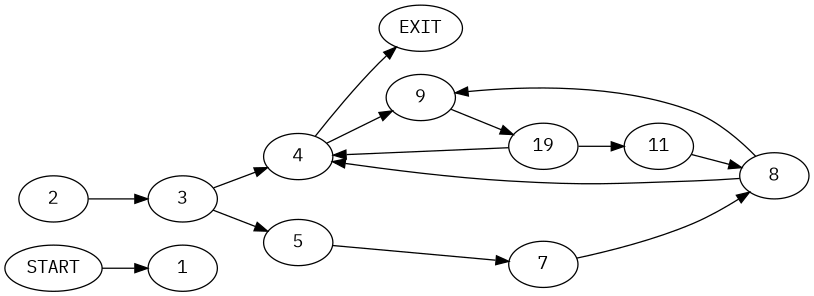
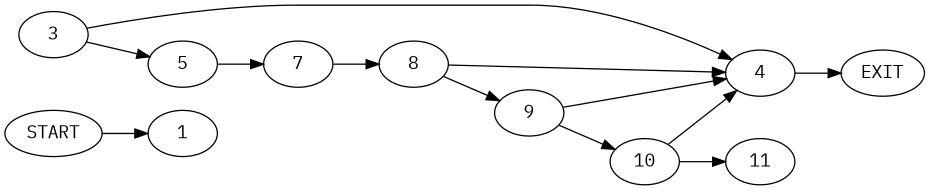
  digraph {
    fontname="IBM Plex Mono"
    rankdir=LR
    node [fontname="IBM Plex Mono"]
    edge [fontname="IBM Plex Mono"]
    n1 [label=START]
    1
-   2
    3
    4
    5
    n7 [label=EXIT]
    7
    8
    9
-   10 [label=19]
+   10
    11
    n1 -> 1
-   2 -> 3
    3 -> 4
    3 -> 5
    4 -> n7
    5 -> 7
    7 -> 8
    8 -> 4
    8 -> 9
-   4 -> 9
+   9 -> 4
    9 -> 10
    10 -> 4
    10 -> 11
-   11 -> 8
  }
